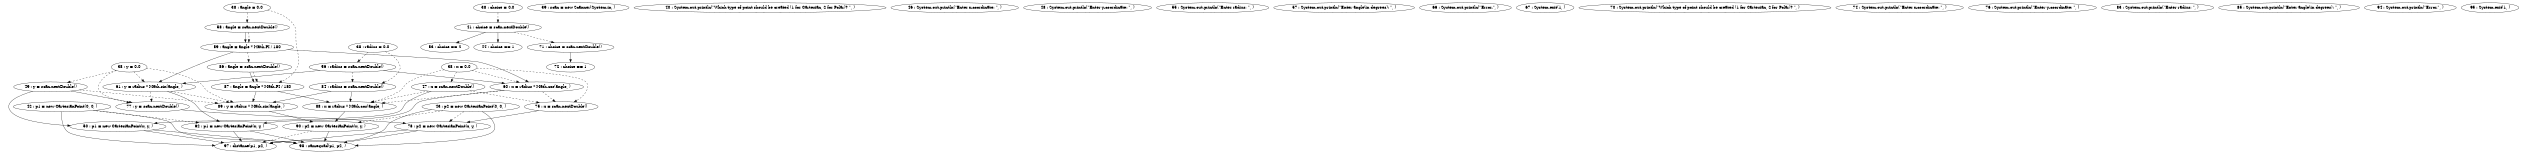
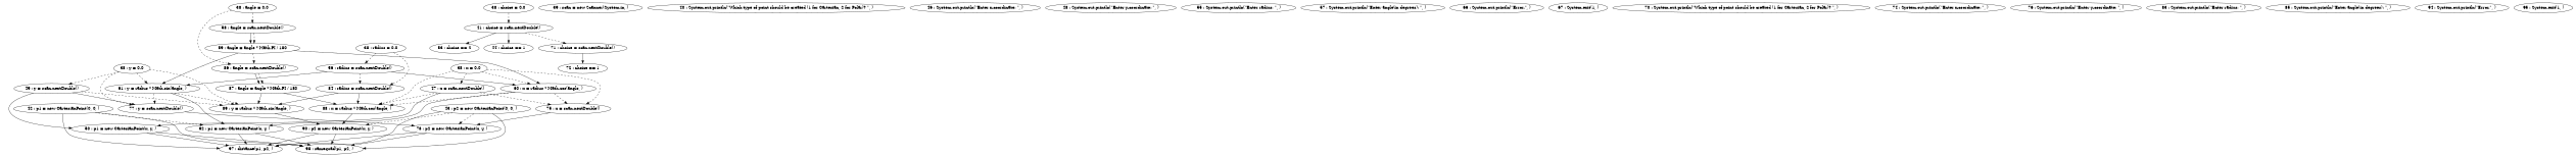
  digraph {
    fontname="DejaVu Serif"
    node [fontname="DejaVu Serif"]
    edge [fontname="DejaVu Serif"]
    "38 : x = 0.0"
    "47 : x = scan.nextDouble()"
    "60 : x = radius * Math.cos(angle, )"
    "88 : x = radius * Math.cos(angle, )"
    "75 : x = scan.nextDouble()"
    "50 : p1 = new CartesianPoint(x, y, )"
    "62 : p1 = new CartesianPoint(x, y, )"
    "90 : p2 = new CartesianPoint(x, y, )"
    "78 : p2 = new CartesianPoint(x, y, )"
    "97 : distance(p1, p2, )"
    "98 : samequad(p1, p2, )"
    "38 : y = 0.0"
    "77 : y = scan.nextDouble()"
    "61 : y = radius * Math.sin(angle, )"
    "49 : y = scan.nextDouble()"
    "89 : y = radius * Math.sin(angle, )"
    "38 : choice = 0.0"
    "41 : choice = scan.nextDouble()"
    "53 : choice == 2"
    "44 : choice == 1"
    "71 : choice = scan.nextDouble()"
    "72 : choice == 1"
    "38 : radius = 0.0"
    "84 : radius = scan.nextDouble()"
    "56 : radius = scan.nextDouble()"
    "38 : angle = 0.0"
    "58 : angle = scan.nextDouble()"
    "86 : angle = scan.nextDouble()"
    "59 : angle = angle * Math.PI / 180"
    "87 : angle = angle * Math.PI / 180"
    "39 : scan = new Scanner(System.in, )"
    "40 : System.out.println(\"Which type of point should be created (1 for Cartesian, 2 for Polar)? \", )"
    "42 : p1 = new CartesianPoint(0, 0, )"
    "43 : p2 = new CartesianPoint(0, 0, )"
    "46 : System.out.println(\"Enter x-coordinate: \", )"
    "48 : System.out.println(\"Enter y-coordinate: \", )"
    "55 : System.out.println(\"Enter radius: \", )"
    "57 : System.out.println(\"Enter angle(in degrees): \", )"
    "66 : System.out.println(\"Error.\", )"
    "67 : System.exit(1, )"
    "70 : System.out.println(\"Which type of point should be created (1 for Cartesian, 2 for Polar)? \", )"
    "74 : System.out.println(\"Enter x-coordinate: \", )"
    "76 : System.out.println(\"Enter y-coordinate: \", )"
    "83 : System.out.println(\"Enter radius: \", )"
    "85 : System.out.println(\"Enter angle(in degrees): \", )"
    "94 : System.out.println(\"Error.\", )"
    "95 : System.exit(1, )"
    "38 : x = 0.0" -> "47 : x = scan.nextDouble()" [style=dashed]
    "38 : x = 0.0" -> "60 : x = radius * Math.cos(angle, )" [style=dashed]
    "38 : x = 0.0" -> "88 : x = radius * Math.cos(angle, )" [style=dashed]
    "38 : x = 0.0" -> "75 : x = scan.nextDouble()" [style=dashed]
    "47 : x = scan.nextDouble()" -> "88 : x = radius * Math.cos(angle, )" [style=dashed]
    "47 : x = scan.nextDouble()" -> "75 : x = scan.nextDouble()" [style=dashed]
    "47 : x = scan.nextDouble()" -> "50 : p1 = new CartesianPoint(x, y, )"
    "60 : x = radius * Math.cos(angle, )" -> "88 : x = radius * Math.cos(angle, )" [style=dashed]
    "60 : x = radius * Math.cos(angle, )" -> "75 : x = scan.nextDouble()" [style=dashed]
    "60 : x = radius * Math.cos(angle, )" -> "62 : p1 = new CartesianPoint(x, y, )"
    "88 : x = radius * Math.cos(angle, )" -> "90 : p2 = new CartesianPoint(x, y, )"
    "75 : x = scan.nextDouble()" -> "78 : p2 = new CartesianPoint(x, y, )"
    "50 : p1 = new CartesianPoint(x, y, )" -> "97 : distance(p1, p2, )"
    "50 : p1 = new CartesianPoint(x, y, )" -> "98 : samequad(p1, p2, )"
    "62 : p1 = new CartesianPoint(x, y, )" -> "97 : distance(p1, p2, )"
    "62 : p1 = new CartesianPoint(x, y, )" -> "98 : samequad(p1, p2, )"
-   "90 : p2 = new CartesianPoint(x, y, )" -> "97 : distance(p1, p2, )" [style=dashed]
+   "90 : p2 = new CartesianPoint(x, y, )" -> "97 : distance(p1, p2, )"
    "90 : p2 = new CartesianPoint(x, y, )" -> "98 : samequad(p1, p2, )"
    "78 : p2 = new CartesianPoint(x, y, )" -> "97 : distance(p1, p2, )"
    "78 : p2 = new CartesianPoint(x, y, )" -> "98 : samequad(p1, p2, )"
    "38 : y = 0.0" -> "77 : y = scan.nextDouble()" [style=dashed]
    "38 : y = 0.0" -> "61 : y = radius * Math.sin(angle, )" [style=dashed]
    "38 : y = 0.0" -> "49 : y = scan.nextDouble()" [style=dashed]
    "38 : y = 0.0" -> "89 : y = radius * Math.sin(angle, )" [style=dashed]
    "77 : y = scan.nextDouble()" -> "78 : p2 = new CartesianPoint(x, y, )"
    "61 : y = radius * Math.sin(angle, )" -> "62 : p1 = new CartesianPoint(x, y, )"
    "61 : y = radius * Math.sin(angle, )" -> "77 : y = scan.nextDouble()" [style=dashed]
    "61 : y = radius * Math.sin(angle, )" -> "89 : y = radius * Math.sin(angle, )" [style=dashed]
    "49 : y = scan.nextDouble()" -> "50 : p1 = new CartesianPoint(x, y, )"
    "49 : y = scan.nextDouble()" -> "77 : y = scan.nextDouble()" [style=solid]
    "49 : y = scan.nextDouble()" -> "89 : y = radius * Math.sin(angle, )" [style=dashed]
    "89 : y = radius * Math.sin(angle, )" -> "90 : p2 = new CartesianPoint(x, y, )"
    "38 : choice = 0.0" -> "41 : choice = scan.nextDouble()" [style=dashed]
    "41 : choice = scan.nextDouble()" -> "53 : choice == 2"
    "41 : choice = scan.nextDouble()" -> "44 : choice == 1"
    "41 : choice = scan.nextDouble()" -> "71 : choice = scan.nextDouble()" [style=dashed]
    "71 : choice = scan.nextDouble()" -> "72 : choice == 1"
    "38 : radius = 0.0" -> "84 : radius = scan.nextDouble()" [style=dashed]
    "38 : radius = 0.0" -> "56 : radius = scan.nextDouble()" [style=dashed]
    "84 : radius = scan.nextDouble()" -> "88 : x = radius * Math.cos(angle, )"
    "84 : radius = scan.nextDouble()" -> "89 : y = radius * Math.sin(angle, )"
    "56 : radius = scan.nextDouble()" -> "60 : x = radius * Math.cos(angle, )"
    "56 : radius = scan.nextDouble()" -> "61 : y = radius * Math.sin(angle, )"
    "56 : radius = scan.nextDouble()" -> "84 : radius = scan.nextDouble()" [style=dashed]
    "38 : angle = 0.0" -> "58 : angle = scan.nextDouble()" [style=dashed]
-   "38 : angle = 0.0" -> "87 : angle = angle * Math.PI / 180" [style=dashed]
+   "38 : angle = 0.0" -> "86 : angle = scan.nextDouble()" [style=dashed]
    "58 : angle = scan.nextDouble()" -> "59 : angle = angle * Math.PI / 180"
    "58 : angle = scan.nextDouble()" -> "59 : angle = angle * Math.PI / 180" [style=dashed]
    "86 : angle = scan.nextDouble()" -> "87 : angle = angle * Math.PI / 180"
    "86 : angle = scan.nextDouble()" -> "87 : angle = angle * Math.PI / 180" [style=dashed]
    "59 : angle = angle * Math.PI / 180" -> "60 : x = radius * Math.cos(angle, )"
    "59 : angle = angle * Math.PI / 180" -> "61 : y = radius * Math.sin(angle, )"
    "59 : angle = angle * Math.PI / 180" -> "86 : angle = scan.nextDouble()" [style=dashed]
    "87 : angle = angle * Math.PI / 180" -> "88 : x = radius * Math.cos(angle, )"
    "87 : angle = angle * Math.PI / 180" -> "89 : y = radius * Math.sin(angle, )"
    "42 : p1 = new CartesianPoint(0, 0, )" -> "62 : p1 = new CartesianPoint(x, y, )" [style=dashed]
    "42 : p1 = new CartesianPoint(0, 0, )" -> "97 : distance(p1, p2, )"
    "42 : p1 = new CartesianPoint(0, 0, )" -> "98 : samequad(p1, p2, )"
    "43 : p2 = new CartesianPoint(0, 0, )" -> "90 : p2 = new CartesianPoint(x, y, )" [style=dashed]
    "43 : p2 = new CartesianPoint(0, 0, )" -> "78 : p2 = new CartesianPoint(x, y, )" [style=dashed]
    "43 : p2 = new CartesianPoint(0, 0, )" -> "97 : distance(p1, p2, )"
    "43 : p2 = new CartesianPoint(0, 0, )" -> "98 : samequad(p1, p2, )"
  }
